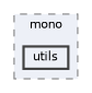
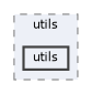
  digraph {
    compound=true
    rankdir=LR
    n1 [color=grey25 fillcolor="#edf0f7" fontname=Helvetica fontsize=10 height=0.2 label=utils shape=box style="filled,bold" width=0.4]
    subgraph cluster_1 {
      bgcolor="#edf0f7"
      fontname=Helvetica
      fontsize=10
-     label=mono
+     label=utils
      pencolor=grey50
      style="filled,dashed"
      n1
    }
  }
